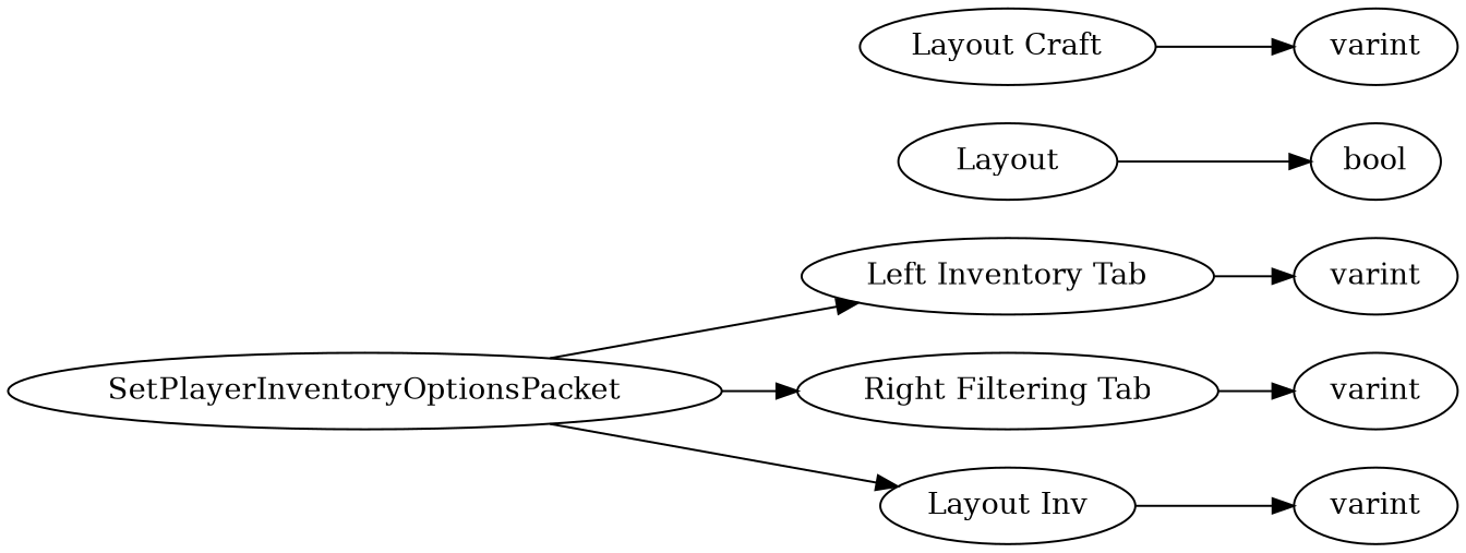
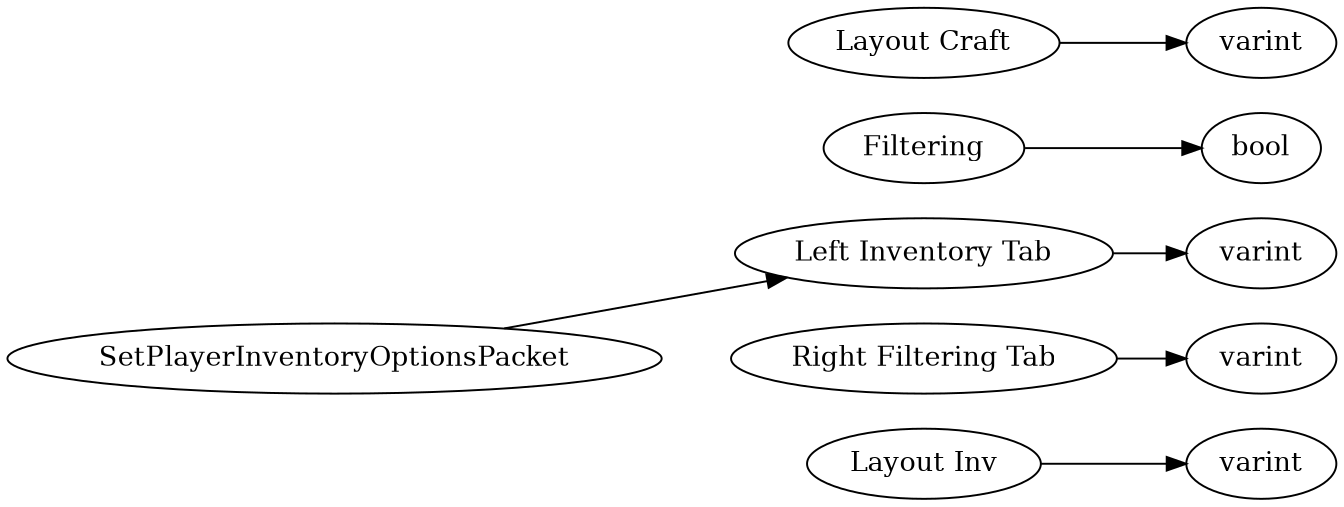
  digraph {
    rankdir=LR
    n1 [label=varint]
    n2 [label=varint]
    n3 [label=bool]
    n4 [label=varint]
    n5 [label=varint]
    n6 [label=SetPlayerInventoryOptionsPacket]
    n7 [label="Left Inventory Tab"]
    n8 [label="Right Filtering Tab"]
    n9 [label="Layout Inv"]
-   n10 [label=Layout]
+   n10 [label=Filtering]
    n11 [label="Layout Craft"]
    subgraph sub_1 {
      rank=max
      n1
      n2
      n3
      n4
      n5
    }
    n6 -> n7
-   n6 -> n8
-   n6 -> n9
    n7 -> n1
    n8 -> n2
    n9 -> n4
    n10 -> n3
    n11 -> n5
  }
